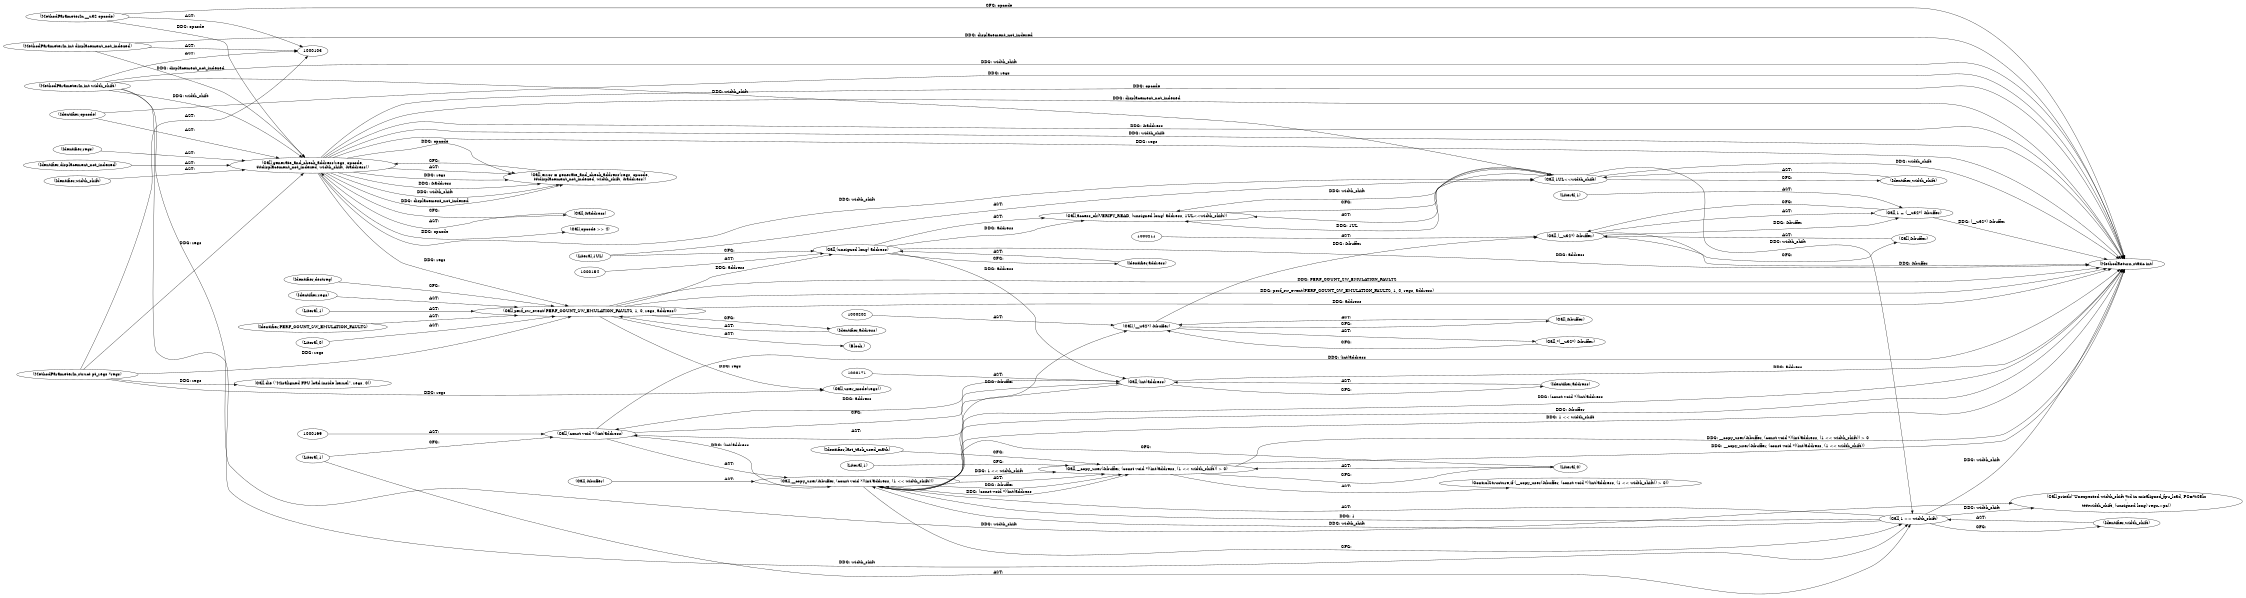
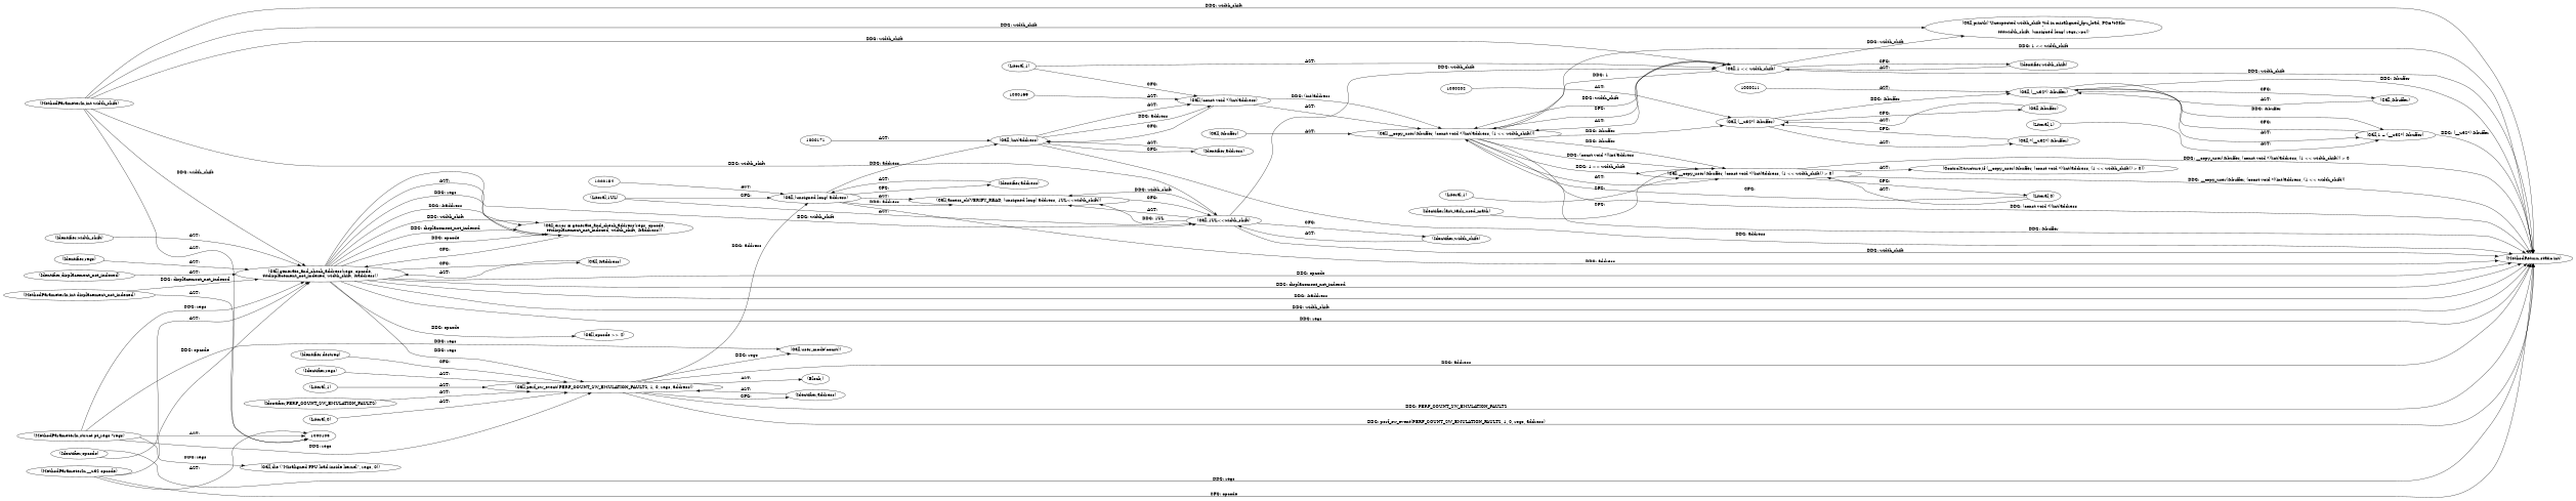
  digraph {
    rankdir=LR
    n1 [label="(Call,__copy_user(&buffer, (const void *)(int)address, (1 << width_shift)))"]
    n2 [label="(Call,1 << width_shift)"]
    n3 [label="(Call,__copy_user(&buffer, (const void *)(int)address, (1 << width_shift)) > 0)"]
    n4 [label="(Call,(__u32*) &buffer)"]
    n5 [label="(MethodReturn,static int)"]
    n6 [label="(Call,printk(\"Unexpected width_shift %d in misaligned_fpu_load, PC=%08lx\n\",\n\t\t\t\twidth_shift, (unsigned long) regs->pc))"]
    n7 [label="(Identifier,width_shift)"]
    n8 [label="(ControlStructure,if (__copy_user(&buffer, (const void *)(int)address, (1 << width_shift)) > 0))"]
    n9 [label="(Literal,0)"]
    n10 [label="(Call,(__u32*) &buffer)"]
    n11 [label="(Call,*(__u32*) &buffer)"]
    n12 [label="(Call,&buffer)"]
    n13 [label="(Call,(const void *)(int)address)"]
    n14 [label="(Call,(int)address)"]
    n15 [label="(Identifier,address)"]
    n16 [label="(Call,(unsigned long) address)"]
    n17 [label="(Identifier,address)"]
    n18 [label="(Call,access_ok(VERIFY_READ, (unsigned long) address, 1UL<<width_shift))"]
    n19 [label="(Call,1UL<<width_shift)"]
    n20 [label="(Call,perf_sw_event(PERF_COUNT_SW_EMULATION_FAULTS, 1, 0, regs, address))"]
-   n21 [label="(Call,user_mode(regs))"]
+   n21 [label="(Call,user_mode(const))"]
    n22 [label="(Identifier,address)"]
    n23 [label="(Block,)"]
    n24 [label="(Call,generate_and_check_address(regs, opcode,\n\t\t\tdisplacement_not_indexed, width_shift, &address))"]
    n25 [label="(Call,error = generate_and_check_address(regs, opcode,\n\t\t\tdisplacement_not_indexed, width_shift, &address))"]
    n26 [label="(Call,&address)"]
    n27 [label="(Call,opcode >> 4)"]
    n28 [label="(Identifier,width_shift)"]
    n29 [label="(MethodParameterIn,struct pt_regs *regs)"]
    n30 [label="(Call,die (\"Misaligned FPU load inside kernel\", regs, 0))"]
    1000103
    n32 [label="(MethodParameterIn,__u32 opcode)"]
    n33 [label="(MethodParameterIn,int displacement_not_indexed)"]
    n34 [label="(MethodParameterIn,int width_shift)"]
    n35 [label="(Call,1 + (__u32*) &buffer)"]
    n36 [label="(Call,&buffer)"]
    n37 [label="(Identifier,displacement_not_indexed)"]
    n38 [label="(Identifier,last_task_used_math)"]
    n39 [label="(Identifier,PERF_COUNT_SW_EMULATION_FAULTS)"]
    n40 [label="(Identifier,width_shift)"]
    n41 [label="(Literal,0)"]
    n42 [label="(Literal,1UL)"]
    n43 [label="(Literal,1)"]
    n44 [label="(Identifier,opcode)"]
    n45 [label="(Literal,1)"]
    n46 [label="(Call,&buffer)"]
    n47 [label="(Identifier,destreg)"]
    n48 [label="(Literal,1)"]
    n49 [label="(Identifier,regs)"]
    n50 [label="(Identifier,regs)"]
    n51 [label="(Literal,1)"]
    1000169
    1000171
    1000154
    1000202
    1000211
    n1 -> n2 [label="CFG: "]
    n1 -> n3 [label="AST: "]
    n1 -> n3 [label="DDG: &buffer"]
    n1 -> n3 [label="DDG: (const void *)(int)address"]
    n1 -> n3 [label="DDG: 1 << width_shift"]
    n1 -> n4 [label="DDG: &buffer"]
    n1 -> n5 [label="DDG: (const void *)(int)address"]
    n1 -> n5 [label="DDG: &buffer"]
    n1 -> n5 [label="DDG: 1 << width_shift"]
    n2 -> n1 [label="AST: "]
    n2 -> n1 [label="DDG: 1"]
    n2 -> n1 [label="DDG: width_shift"]
    n2 -> n5 [label="DDG: width_shift"]
    n2 -> n6 [label="DDG: width_shift"]
    n2 -> n7 [label="CFG: "]
    n3 -> n5 [label="DDG: __copy_user(&buffer, (const void *)(int)address, (1 << width_shift)) > 0"]
    n3 -> n5 [label="DDG: __copy_user(&buffer, (const void *)(int)address, (1 << width_shift))"]
    n3 -> n8 [label="AST: "]
    n3 -> n9 [label="CFG: "]
    n4 -> n10 [label="DDG: &buffer"]
    n4 -> n11 [label="AST: "]
    n4 -> n12 [label="CFG: "]
    n7 -> n2 [label="AST: "]
    n9 -> n1 [label="CFG: "]
    n9 -> n3 [label="AST: "]
    n10 -> n5 [label="DDG: &buffer"]
    n10 -> n35 [label="AST: "]
    n10 -> n35 [label="DDG: &buffer"]
    n10 -> n36 [label="CFG: "]
    n11 -> n4 [label="CFG: "]
    n12 -> n4 [label="AST: "]
    n13 -> n1 [label="AST: "]
    n13 -> n1 [label="DDG: (int)address"]
-   n13 -> n5 [label="DDG: (int)address"]
    n13 -> n14 [label="CFG: "]
    n14 -> n5 [label="DDG: address"]
    n14 -> n13 [label="AST: "]
    n14 -> n13 [label="DDG: address"]
    n14 -> n15 [label="CFG: "]
    n15 -> n14 [label="AST: "]
    n16 -> n5 [label="DDG: address"]
    n16 -> n14 [label="DDG: address"]
    n16 -> n17 [label="CFG: "]
    n16 -> n18 [label="AST: "]
    n16 -> n18 [label="DDG: address"]
    n17 -> n16 [label="AST: "]
    n18 -> n19 [label="CFG: "]
    n19 -> n2 [label="DDG: width_shift"]
    n19 -> n5 [label="DDG: width_shift"]
    n19 -> n18 [label="AST: "]
    n19 -> n18 [label="DDG: 1UL"]
    n19 -> n18 [label="DDG: width_shift"]
    n19 -> n28 [label="CFG: "]
    n20 -> n5 [label="DDG: PERF_COUNT_SW_EMULATION_FAULTS"]
    n20 -> n5 [label="DDG: perf_sw_event(PERF_COUNT_SW_EMULATION_FAULTS, 1, 0, regs, address)"]
    n20 -> n5 [label="DDG: address"]
    n20 -> n16 [label="DDG: address"]
    n20 -> n21 [label="DDG: regs"]
    n20 -> n22 [label="CFG: "]
    n20 -> n23 [label="AST: "]
    n22 -> n20 [label="AST: "]
    n24 -> n5 [label="DDG: opcode"]
    n24 -> n5 [label="DDG: displacement_not_indexed"]
    n24 -> n5 [label="DDG: &address"]
    n24 -> n5 [label="DDG: width_shift"]
    n24 -> n5 [label="DDG: regs"]
    n24 -> n19 [label="DDG: width_shift"]
    n24 -> n20 [label="DDG: regs"]
    n24 -> n25 [label="AST: "]
    n24 -> n25 [label="DDG: regs"]
    n24 -> n25 [label="DDG: &address"]
    n24 -> n25 [label="DDG: width_shift"]
    n24 -> n25 [label="DDG: displacement_not_indexed"]
    n24 -> n25 [label="DDG: opcode"]
    n24 -> n26 [label="CFG: "]
    n24 -> n27 [label="DDG: opcode"]
    n25 -> n24 [label="CFG: "]
    n26 -> n24 [label="AST: "]
    n28 -> n19 [label="AST: "]
    n29 -> n20 [label="DDG: regs"]
    n29 -> n21 [label="DDG: regs"]
    n29 -> n24 [label="DDG: regs"]
    n29 -> n30 [label="DDG: regs"]
    n29 -> 1000103 [label="AST: "]
    n32 -> n5 [label="CFG: opcode"]
    n32 -> n24 [label="DDG: opcode"]
    n32 -> 1000103 [label="AST: "]
-   n33 -> n5 [label="DDG: displacement_not_indexed"]
    n33 -> n24 [label="DDG: displacement_not_indexed"]
    n33 -> 1000103 [label="AST: "]
    n34 -> n2 [label="DDG: width_shift"]
    n34 -> n5 [label="DDG: width_shift"]
    n34 -> n6 [label="DDG: width_shift"]
    n34 -> n19 [label="DDG: width_shift"]
    n34 -> n24 [label="DDG: width_shift"]
    n34 -> 1000103 [label="AST: "]
    n35 -> n5 [label="DDG: (__u32*) &buffer"]
    n35 -> n10 [label="CFG: "]
    n36 -> n10 [label="AST: "]
    n37 -> n24 [label="AST: "]
    n38 -> n3 [label="CFG: "]
    n39 -> n20 [label="AST: "]
    n40 -> n24 [label="AST: "]
    n41 -> n20 [label="AST: "]
    n42 -> n16 [label="CFG: "]
    n42 -> n19 [label="AST: "]
    n43 -> n3 [label="CFG: "]
    n44 -> n5 [label="DDG: regs"]
    n44 -> n24 [label="AST: "]
    n45 -> n2 [label="AST: "]
    n45 -> n13 [label="CFG: "]
    n46 -> n1 [label="AST: "]
    n47 -> n20 [label="CFG: "]
    n48 -> n35 [label="AST: "]
    n49 -> n24 [label="AST: "]
    n50 -> n20 [label="AST: "]
    n51 -> n20 [label="AST: "]
    1000169 -> n13 [label="AST: "]
    1000171 -> n14 [label="AST: "]
    1000154 -> n16 [label="AST: "]
    1000202 -> n4 [label="AST: "]
    1000211 -> n10 [label="AST: "]
  }
